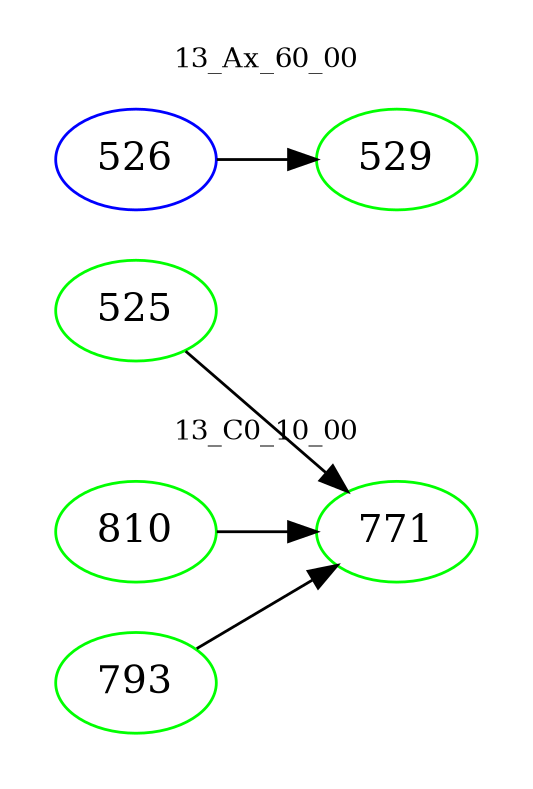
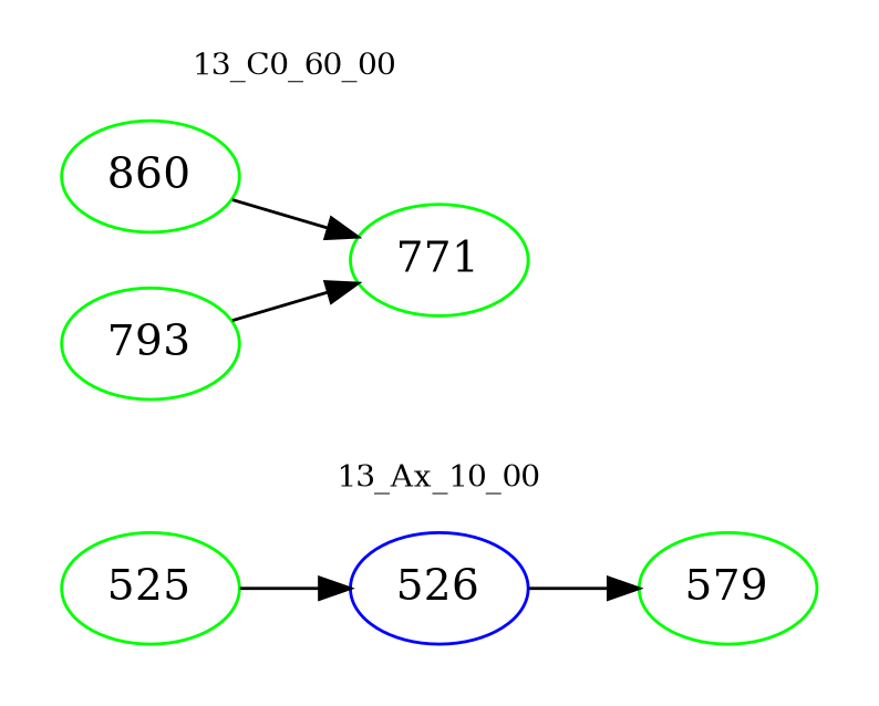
  digraph {
    rankdir=LR
    node [color=green]
    edge [color=black]
    n1 [label=525]
    n2 [color=blue label=526]
-   n3 [label=529]
-   n4 [label=810]
+   n3 [label=579]
+   n4 [label=860]
    n5 [label=793]
    n6 [label=771]
    subgraph cluster_1 {
      color=white
      fontsize=10
-     label="13_Ax_60_00"
+     label="13_Ax_10_00"
      n1
      n2
      n3
    }
    subgraph cluster_2 {
      color=white
      fontsize=10
-     label="13_C0_10_00"
+     label="13_C0_60_00"
      n4
      n5
      n6
    }
-   n1 -> n6
+   n1 -> n2
    n2 -> n3
    n4 -> n6
    n5 -> n6
  }
